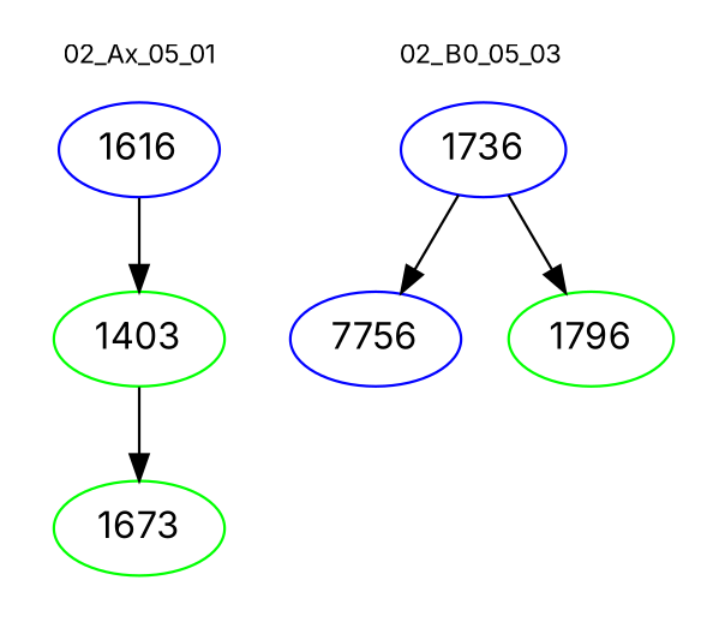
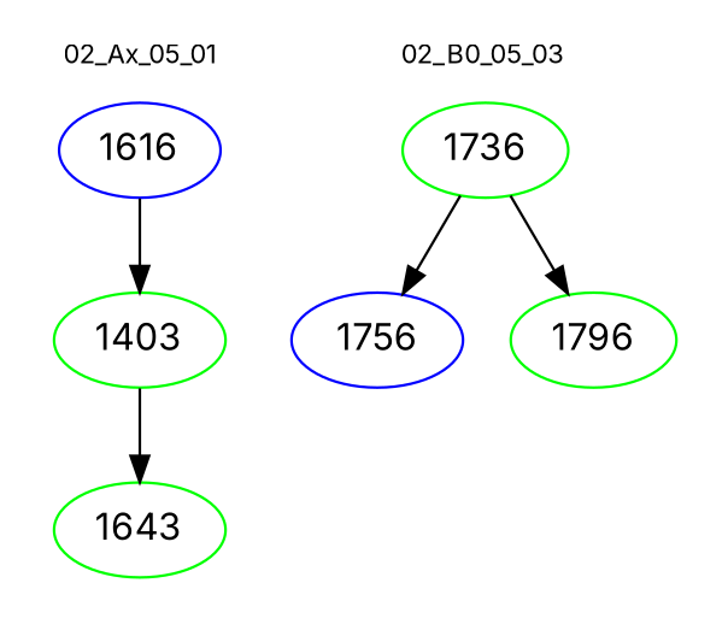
  digraph {
    fontname=Inter
    node [color=green fontname=Inter]
    edge [color=black fontname=Inter]
    n1 [color=blue label=1616]
    n2 [label=1403]
-   n3 [label=1673]
-   n4 [color=blue label=7756]
-   n5 [color=blue label=1736]
+   n3 [label=1643]
+   n4 [color=blue label=1756]
+   n5 [label=1736]
    n6 [label=1796]
    subgraph cluster_1 {
      color=white
      fontsize=10
      label="02_Ax_05_01"
      n1
      n2
      n3
    }
    subgraph cluster_2 {
      color=white
      fontsize=10
      label="02_B0_05_03"
      n4
      n5
      n6
    }
    n1 -> n2
    n2 -> n3
    n5 -> n4
    n5 -> n6
  }
